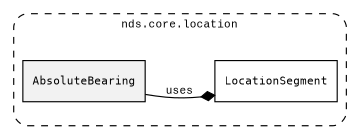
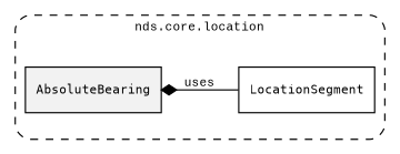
  digraph {
    fontsize=10
    rankdir=LR
    fontname="Liberation Mono"
    node [fontsize=10 shape=box fontname="Liberation Mono"]
    n1 [fillcolor="#0000000D" label=<<font face="monospace"><table align="center" border="0" cellspacing="0" cellpadding="0"><tr><td href="../../../content/packages/nds.core.location.html#Subtype-AbsoluteBearing" title="Subtype defined in nds.core.location">AbsoluteBearing</td></tr></table></font>> style=filled]
    n2 [label=<<font face="monospace"><table align="center" border="0" cellspacing="0" cellpadding="0"><tr><td href="../../../content/packages/nds.core.location.html#Structure-LocationSegment" title="Structure defined in nds.core.location">LocationSegment</td></tr></table></font>>]
    subgraph cluster_1 {
      label="nds.core.location"
      style="dashed, rounded"
      n1
      n2
    }
-   n1 -> n2 [fontsize=10 label=uses arrowhead=diamond fontname="Liberation Mono"]
+   n2 -> n1 [fontsize=10 label=uses arrowhead=diamond fontname="Liberation Mono"]
  }
